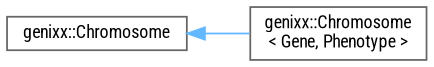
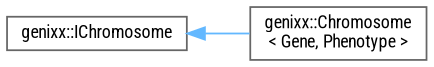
  digraph {
    rankdir=LR
    fontname="Roboto Condensed"
    node [color=grey40 fillcolor=white fontname="Roboto Condensed" fontsize=10 shape=box style=filled]
-   n1 [height=0.2 label="genixx::Chromosome" width=0.4]
+   n1 [height=0.2 label="genixx::IChromosome" width=0.4]
    n2 [height=0.2 label="genixx::Chromosome\l\< Gene, Phenotype \>" width=0.4]
    n1 -> n2 [color=steelblue1 dir=back fontname="Roboto Condensed" fontsize=10 labelfontname=Helvetica labelfontsize=10 style=solid]
  }
